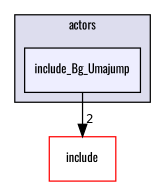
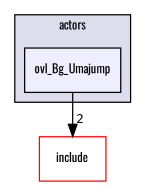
  digraph {
    compound=true
    fontname=Oswald
    node [fontname=Oswald fontsize=10 shape=box style=filled]
-   n1 [fillcolor="#eeeeff" label=include_Bg_Umajump pencolor=black]
+   n1 [fillcolor="#eeeeff" label=ovl_Bg_Umajump pencolor=black]
    n2 [color=red fillcolor=white label=include]
    subgraph cluster_1 {
      bgcolor="#ddddee"
      fontsize=10
      label=actors
      pencolor=black
      n1
    }
    n1 -> n2 [headlabel=2 labeldistance=1.5 labelfontname=Helvetica labelfontsize=10 fontname=Oswald]
  }
